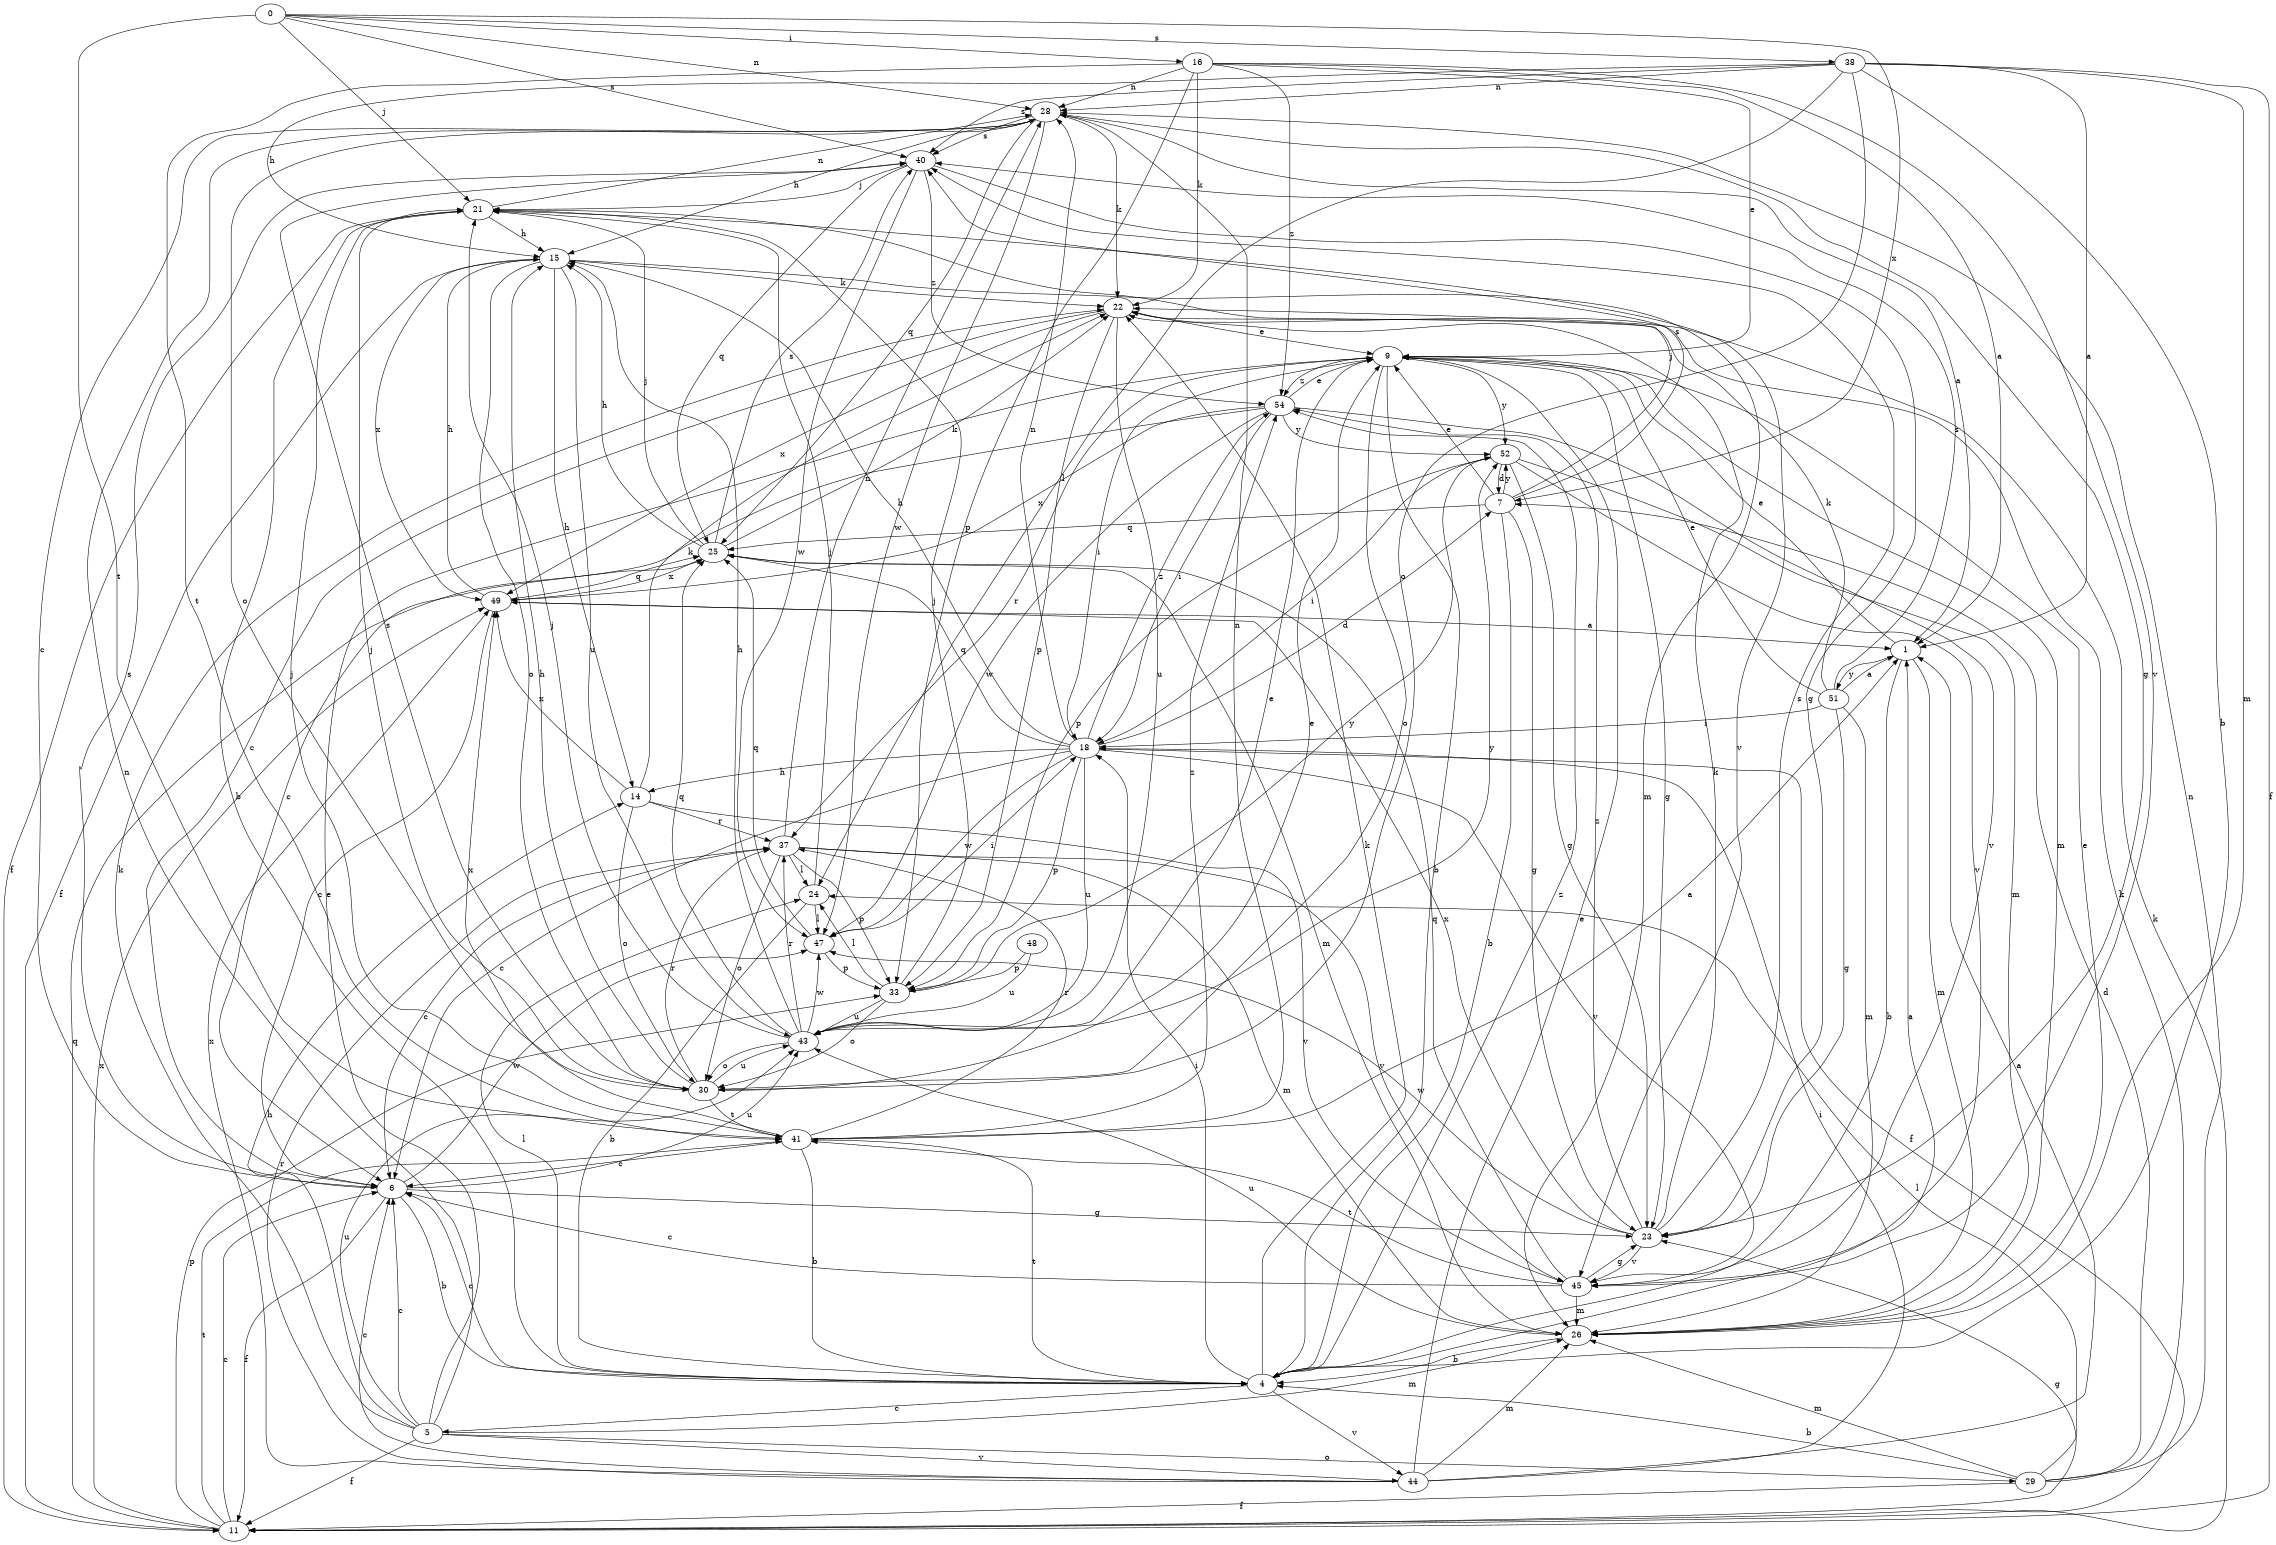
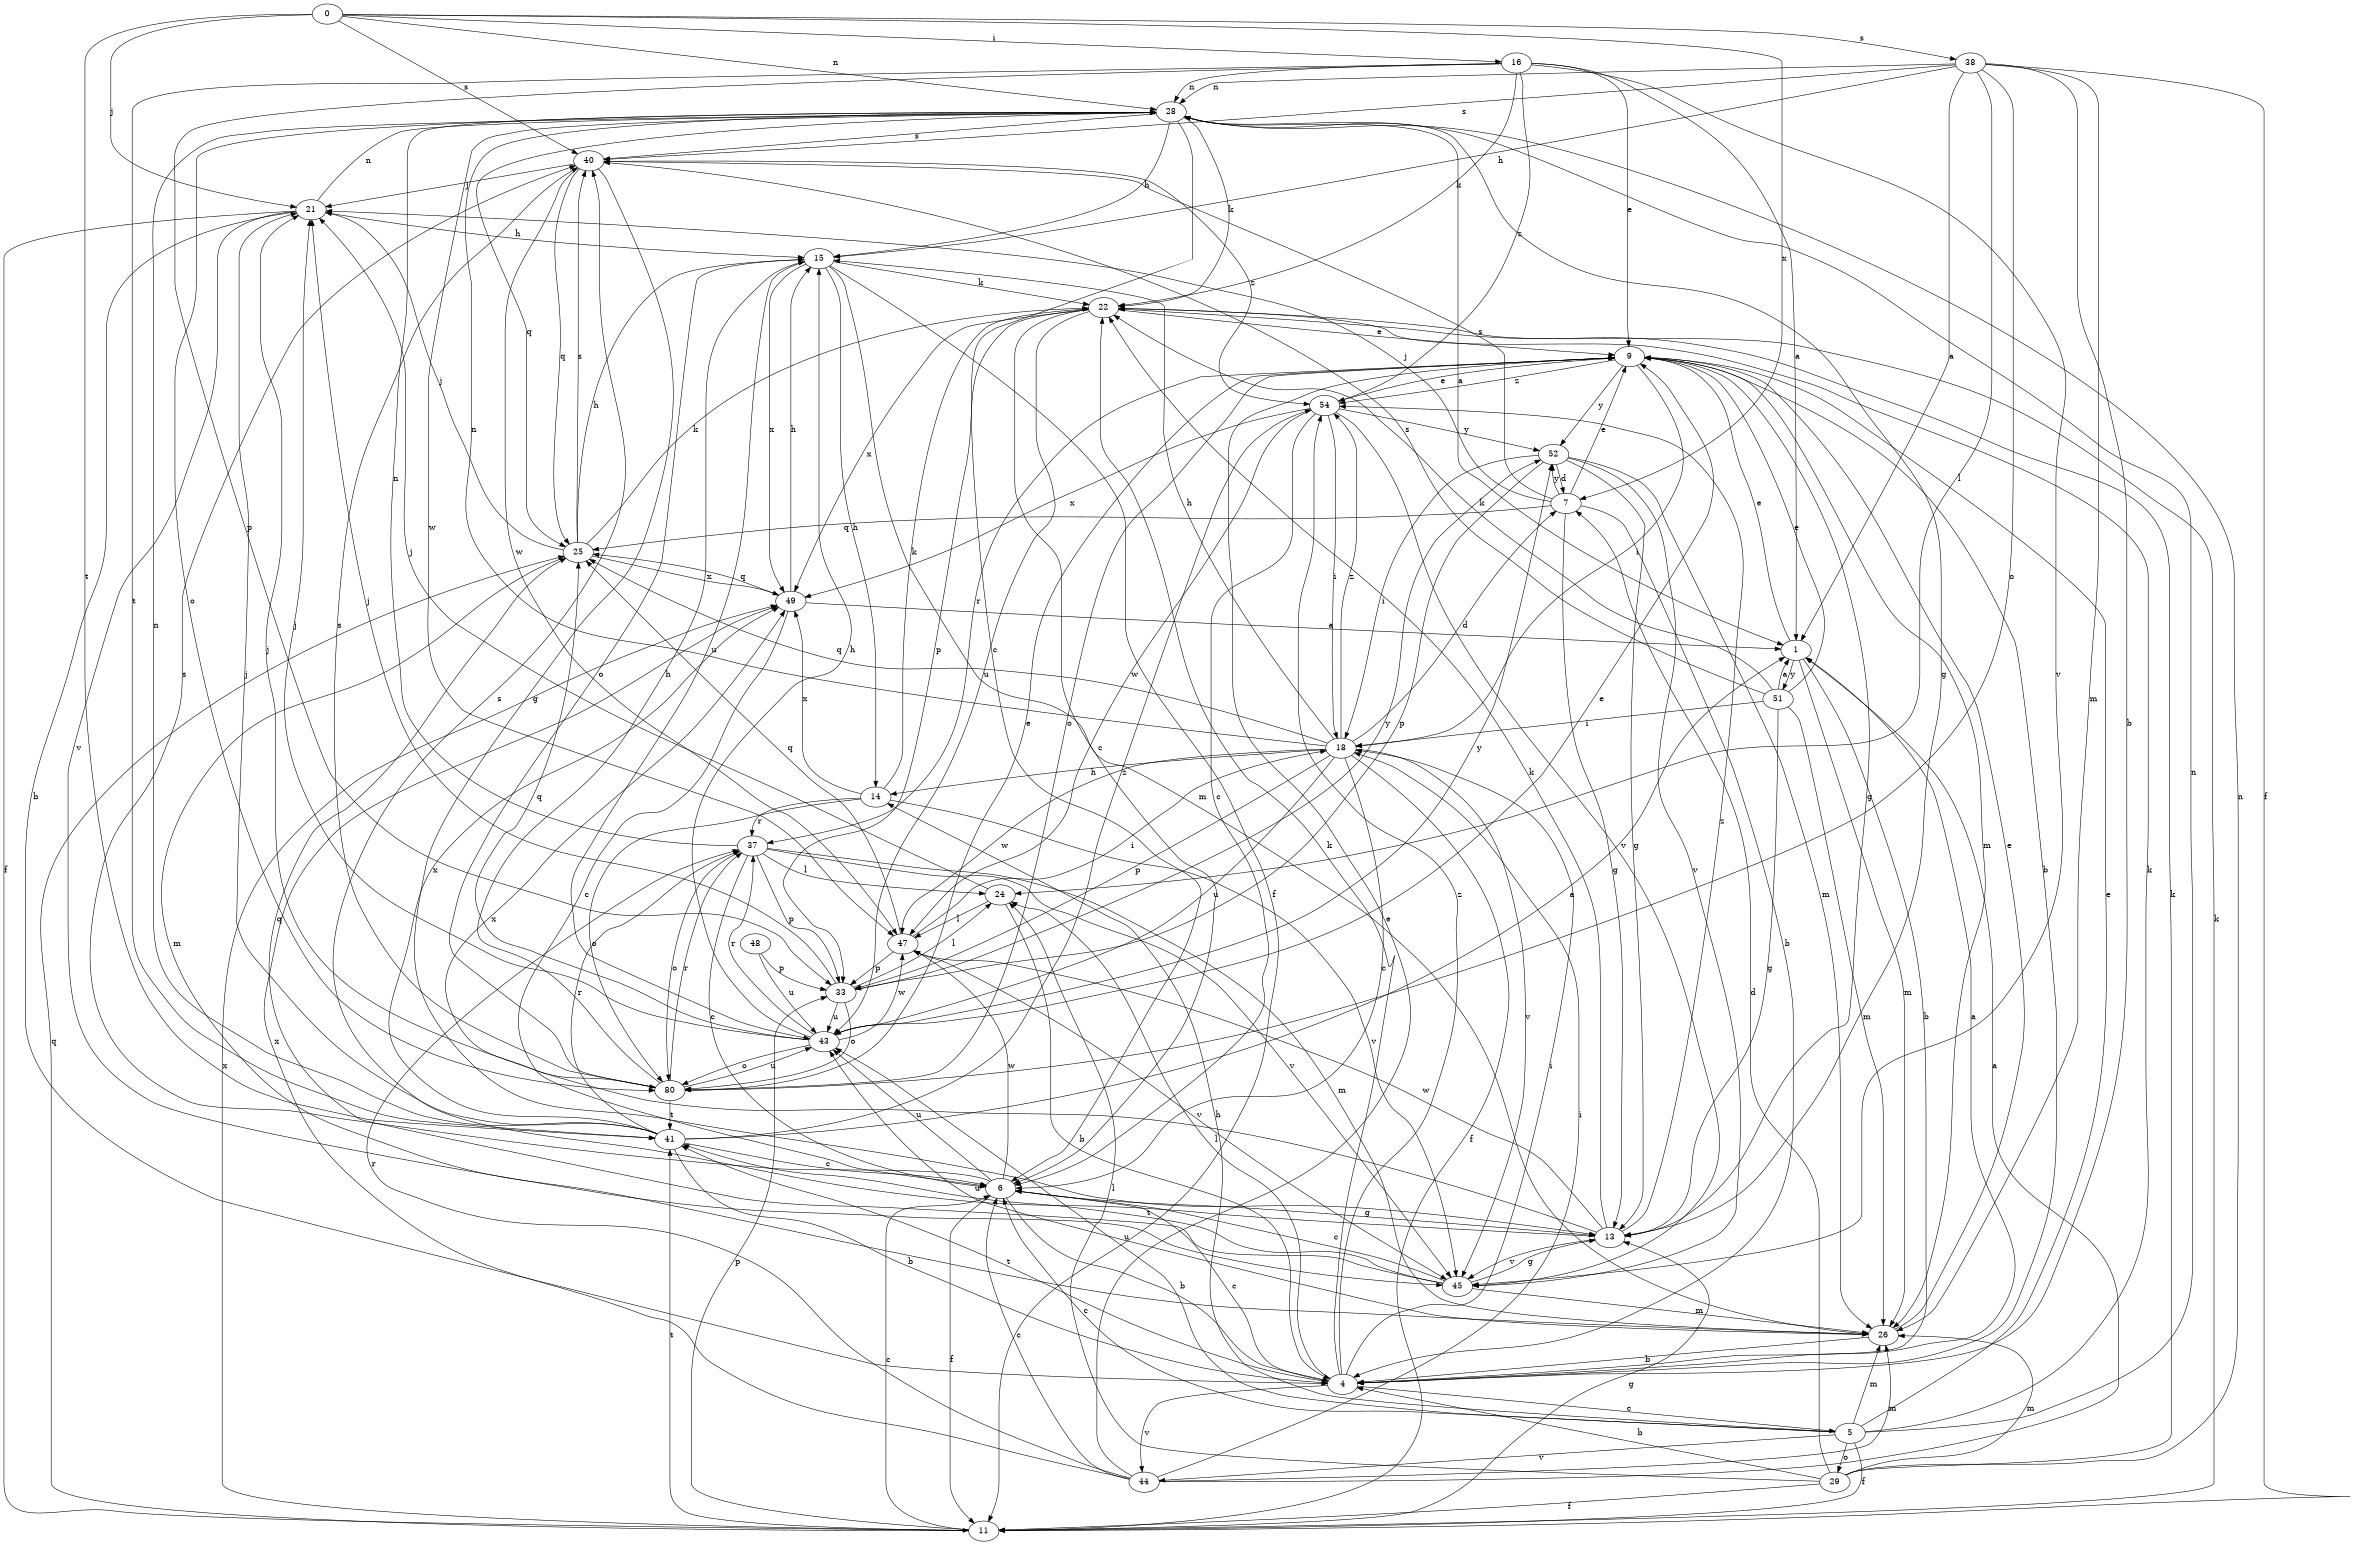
  strict digraph {
    0
    16
    21
    28
    38
    40
    41
    7
    1
    9
    22
    54
    33
    45
    4
    11
    15
    6
-   13 [label=23]
+   13
    47
    n21 [label=25]
-   30
+   30 [label=80]
    26
    24
    37
    49
    48
    43
    51
    5
    18
    44
    52
    14
    29
    0 -> 16 [label=i]
    0 -> 21 [label=j]
    0 -> 28 [label=n]
    0 -> 38 [label=s]
    0 -> 40 [label=s]
    0 -> 41 [label=t]
    0 -> 7 [label=x]
    16 -> 28 [label=n]
    16 -> 41 [label=t]
    16 -> 1 [label=a]
    16 -> 9 [label=e]
    16 -> 22 [label=k]
    16 -> 54 [label=z]
    16 -> 33 [label=p]
    16 -> 45 [label=v]
    21 -> 28 [label=n]
    21 -> 45 [label=v]
    21 -> 4 [label=b]
    21 -> 11 [label=f]
    21 -> 15 [label=h]
    28 -> 40 [label=s]
    28 -> 1 [label=a]
    28 -> 22 [label=k]
    28 -> 15 [label=h]
    28 -> 6 [label=c]
    28 -> 13 [label=g]
    28 -> 47 [label=w]
    28 -> n21 [label=q]
    28 -> 30 [label=o]
    38 -> 28 [label=n]
    38 -> 40 [label=s]
    38 -> 1 [label=a]
    38 -> 4 [label=b]
    38 -> 11 [label=f]
    38 -> 15 [label=h]
    38 -> 30 [label=o]
    38 -> 26 [label=m]
    38 -> 24 [label=l]
    40 -> 21 [label=j]
    40 -> 54 [label=z]
    40 -> 13 [label=g]
    40 -> 47 [label=w]
    40 -> n21 [label=q]
    41 -> 21 [label=j]
    41 -> 28 [label=n]
    41 -> 1 [label=a]
    41 -> 54 [label=z]
    41 -> 4 [label=b]
    41 -> 6 [label=c]
    41 -> 37 [label=r]
    41 -> 49 [label=x]
    7 -> 21 [label=j]
    7 -> 40 [label=s]
    7 -> 9 [label=e]
    7 -> 4 [label=b]
    7 -> 13 [label=g]
    7 -> n21 [label=q]
    7 -> 52 [label=y]
    1 -> 9 [label=e]
    1 -> 4 [label=b]
    1 -> 26 [label=m]
    1 -> 51 [label=y]
    9 -> 54 [label=z]
    9 -> 4 [label=b]
    9 -> 13 [label=g]
    9 -> 30 [label=o]
    9 -> 26 [label=m]
    9 -> 37 [label=r]
    9 -> 18 [label=i]
    9 -> 52 [label=y]
    22 -> 9 [label=e]
    22 -> 33 [label=p]
    22 -> 6 [label=c]
    22 -> 49 [label=x]
    22 -> 43 [label=u]
    54 -> 9 [label=e]
    54 -> 45 [label=v]
    54 -> 6 [label=c]
    54 -> 47 [label=w]
    54 -> 49 [label=x]
    54 -> 18 [label=i]
    54 -> 52 [label=y]
    33 -> 21 [label=j]
    33 -> 30 [label=o]
    33 -> 24 [label=l]
    33 -> 43 [label=u]
    33 -> 52 [label=y]
    45 -> 41 [label=t]
    45 -> 6 [label=c]
    45 -> 13 [label=g]
    45 -> n21 [label=q]
    45 -> 26 [label=m]
    4 -> 41 [label=t]
    4 -> 1 [label=a]
    4 -> 22 [label=k]
    4 -> 54 [label=z]
    4 -> 6 [label=c]
    4 -> 24 [label=l]
    4 -> 5 [label=c]
    4 -> 18 [label=i]
    4 -> 44 [label=v]
    11 -> 41 [label=t]
    11 -> 22 [label=k]
    11 -> 33 [label=p]
    11 -> 6 [label=c]
    11 -> 13 [label=g]
    11 -> n21 [label=q]
    11 -> 49 [label=x]
    15 -> 22 [label=k]
    15 -> 11 [label=f]
    15 -> 30 [label=o]
    15 -> 26 [label=m]
    15 -> 49 [label=x]
    15 -> 43 [label=u]
    15 -> 14 [label=h]
    6 -> 40 [label=s]
    6 -> 4 [label=b]
    6 -> 11 [label=f]
    6 -> 13 [label=g]
    6 -> 47 [label=w]
    6 -> 43 [label=u]
    13 -> 40 [label=s]
    13 -> 22 [label=k]
    13 -> 54 [label=z]
    13 -> 45 [label=v]
    13 -> 47 [label=w]
    13 -> 49 [label=x]
    47 -> 33 [label=p]
+   47 -> 45 [label=v]
    47 -> n21 [label=q]
    47 -> 18 [label=i]
    n21 -> 21 [label=j]
    n21 -> 40 [label=s]
    n21 -> 22 [label=k]
    n21 -> 15 [label=h]
    n21 -> 26 [label=m]
    n21 -> 49 [label=x]
    30 -> 21 [label=j]
    30 -> 40 [label=s]
    30 -> 41 [label=t]
    30 -> 9 [label=e]
    30 -> 15 [label=h]
    30 -> 37 [label=r]
    30 -> 43 [label=u]
    26 -> 9 [label=e]
    26 -> 4 [label=b]
    26 -> 43 [label=u]
    24 -> 21 [label=j]
    24 -> 4 [label=b]
    24 -> 47 [label=l]
    37 -> 28 [label=n]
    37 -> 33 [label=p]
    37 -> 45 [label=v]
    37 -> 6 [label=c]
    37 -> 30 [label=o]
    37 -> 26 [label=m]
    37 -> 24 [label=l]
    49 -> 1 [label=a]
    49 -> 15 [label=h]
    49 -> 6 [label=c]
    49 -> n21 [label=q]
    48 -> 33 [label=p]
    48 -> 43 [label=u]
    43 -> 21 [label=j]
    43 -> 9 [label=e]
    43 -> 15 [label=h]
    43 -> 47 [label=w]
    43 -> n21 [label=q]
    43 -> 30 [label=o]
    43 -> 37 [label=r]
    43 -> 52 [label=y]
    51 -> 40 [label=s]
    51 -> 1 [label=a]
    51 -> 9 [label=e]
    51 -> 22 [label=k]
    51 -> 13 [label=g]
    51 -> 26 [label=m]
    51 -> 18 [label=i]
    5 -> 28 [label=n]
    5 -> 9 [label=e]
    5 -> 22 [label=k]
    5 -> 11 [label=f]
    5 -> 6 [label=c]
    5 -> 26 [label=m]
    5 -> 43 [label=u]
    5 -> 44 [label=v]
    5 -> 14 [label=h]
    5 -> 29 [label=o]
    18 -> 28 [label=n]
    18 -> 7 [label=d]
    18 -> 54 [label=z]
    18 -> 33 [label=p]
    18 -> 45 [label=v]
    18 -> 11 [label=f]
    18 -> 15 [label=h]
    18 -> 6 [label=c]
    18 -> 47 [label=w]
    18 -> n21 [label=q]
    18 -> 43 [label=u]
    18 -> 14 [label=h]
    44 -> 1 [label=a]
    44 -> 9 [label=e]
    44 -> 6 [label=c]
    44 -> 26 [label=m]
    44 -> 37 [label=r]
    44 -> 49 [label=x]
    44 -> 18 [label=i]
    52 -> 7 [label=d]
    52 -> 33 [label=p]
    52 -> 45 [label=v]
    52 -> 13 [label=g]
    52 -> 26 [label=m]
    52 -> 18 [label=i]
    14 -> 22 [label=k]
    14 -> 45 [label=v]
    14 -> 30 [label=o]
    14 -> 37 [label=r]
    14 -> 49 [label=x]
    29 -> 28 [label=n]
    29 -> 7 [label=d]
    29 -> 22 [label=k]
    29 -> 4 [label=b]
    29 -> 11 [label=f]
    29 -> 26 [label=m]
    29 -> 24 [label=l]
  }
